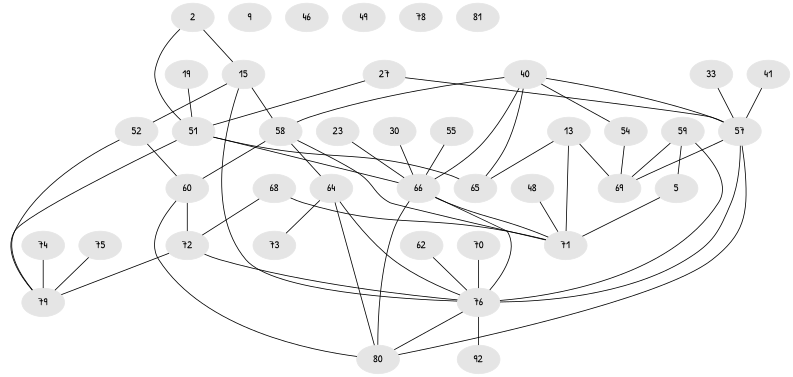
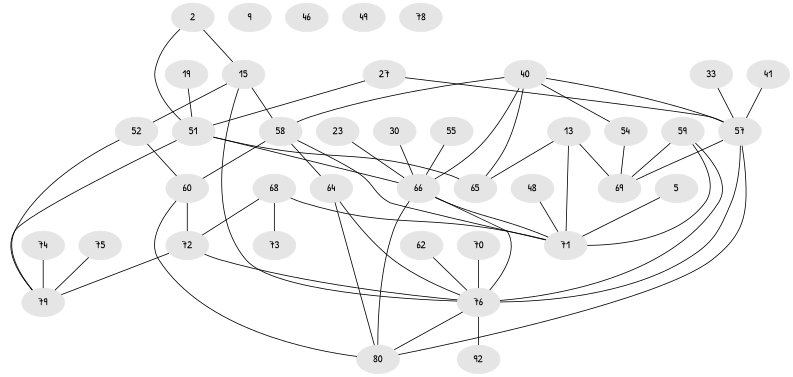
  graph {
    fontname="Patrick Hand"
    node [color=gray90 fontname="Patrick Hand" style=filled]
    edge [fontname="Patrick Hand"]
    2
    15
    51 [super="+10"]
    52 [super="+20"]
    58 [super="+36"]
    76 [super="+22+29+24+28"]
    65 [super="+32"]
    66 [super="+42+44"]
    79 [super="+26+34"]
    71 [super="+53"]
    5
    9
    13
    69 [super="+37"]
    60 [super="+14"]
    64 [super="+47"]
    80 [super="+50+67+77"]
    n18 [label=92 super="+31"]
    19
    23
    27
    57 [super="+45"]
    30
    33
    40 [super="+38"]
    54 [super="+6"]
    41 [super="+25"]
    46
    48
    49
    72 [super="+11+35"]
    55
    73
    59 [super="+56"]
    62
    68 [super="+63"]
    70
    74
    75
    78
-   81
    2 -- 15
    2 -- 51
    15 -- 52 [weight=2]
    15 -- 58
    15 -- 76
    51 -- 65
    51 -- 66 [weight=2]
    51 -- 79
    52 -- 79
    52 -- 60
    58 -- 71
    58 -- 60
    58 -- 64
    76 -- 80
    76 -- n18
    66 -- 76 [weight=2]
    66 -- 71 [weight=2]
    66 -- 80
    5 -- 71
    13 -- 65
    13 -- 71
    13 -- 69 [weight=2]
    60 -- 80
    60 -- 72 [weight=2]
    64 -- 76
    64 -- 80
-   64 -- 73
+   68 -- 73
    19 -- 51
    23 -- 66
    27 -- 51
    27 -- 57
    57 -- 76 [weight=2]
    57 -- 69
    57 -- 80
    30 -- 66
    33 -- 57
    40 -- 58
    40 -- 65
    40 -- 66 [weight=2]
    40 -- 57 [weight=2]
    40 -- 54
    54 -- 69
    41 -- 57
    48 -- 71
    72 -- 76
    72 -- 79
    55 -- 66
    59 -- 76
-   59 -- 5
+   59 -- 71
    59 -- 69
    62 -- 76
    68 -- 71 [weight=2]
    68 -- 72
    70 -- 76
    74 -- 79
    75 -- 79
  }
